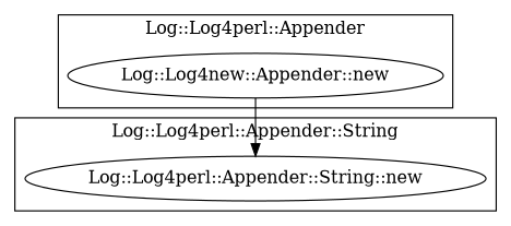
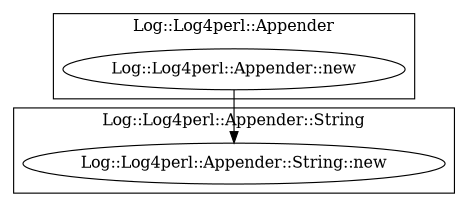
  digraph {
    "Log::Log4perl::Appender::String::new"
-   "Log::Log4perl::Appender::new" [label="Log::Log4new::Appender::new"]
+   "Log::Log4perl::Appender::new"
    subgraph cluster_1 {
      label="Log::Log4perl::Appender::String"
      "Log::Log4perl::Appender::String::new"
    }
    subgraph cluster_2 {
      label="Log::Log4perl::Appender"
      "Log::Log4perl::Appender::new"
    }
    "Log::Log4perl::Appender::new" -> "Log::Log4perl::Appender::String::new"
  }
